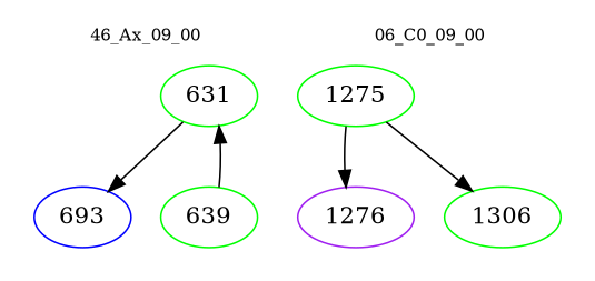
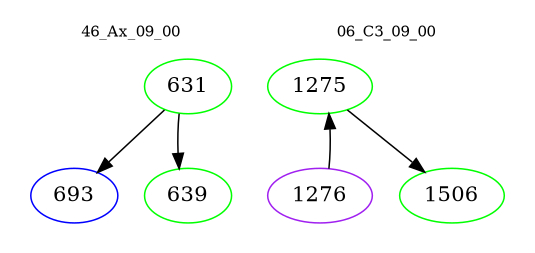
  digraph {
    node [color=green]
    edge [color=black]
    n1 [label=631]
    n2 [color=blue label=693]
    n3 [label=639]
    n4 [label=1275]
    n5 [color=purple label=1276]
-   n6 [label=1306]
+   n6 [label=1506]
    subgraph cluster_1 {
      color=white
      fontsize=10
      label="46_Ax_09_00"
      n1
      n2
      n3
    }
    subgraph cluster_2 {
      color=white
      fontsize=10
-     label="06_C0_09_00"
+     label="06_C3_09_00"
      n4
      n5
      n6
    }
    n1 -> n2
-   n3 -> n1
-   n4 -> n5
+   n1 -> n3
+   n5 -> n4
    n4 -> n6
  }
